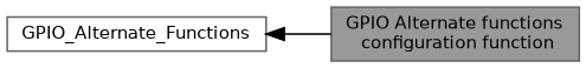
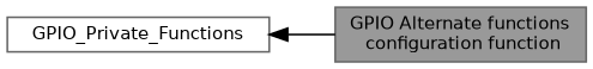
  digraph {
    rankdir=LR
    node [fontname=Helvetica fontsize=10 shape=box style=filled]
    n1 [color=gray40 fillcolor=grey60 fontcolor=black height=0.2 label="GPIO Alternate functions\l configuration function" width=0.4]
-   n2 [color=grey40 fillcolor=white height=0.2 label=GPIO_Alternate_Functions width=0.4]
+   n2 [color=grey40 fillcolor=white height=0.2 label=GPIO_Private_Functions width=0.4]
    n2 -> n1 [dir=back fontname=Helvetica fontsize=10 labelfontname=Helvetica labelfontsize=10 shape=plaintext style=solid]
  }
